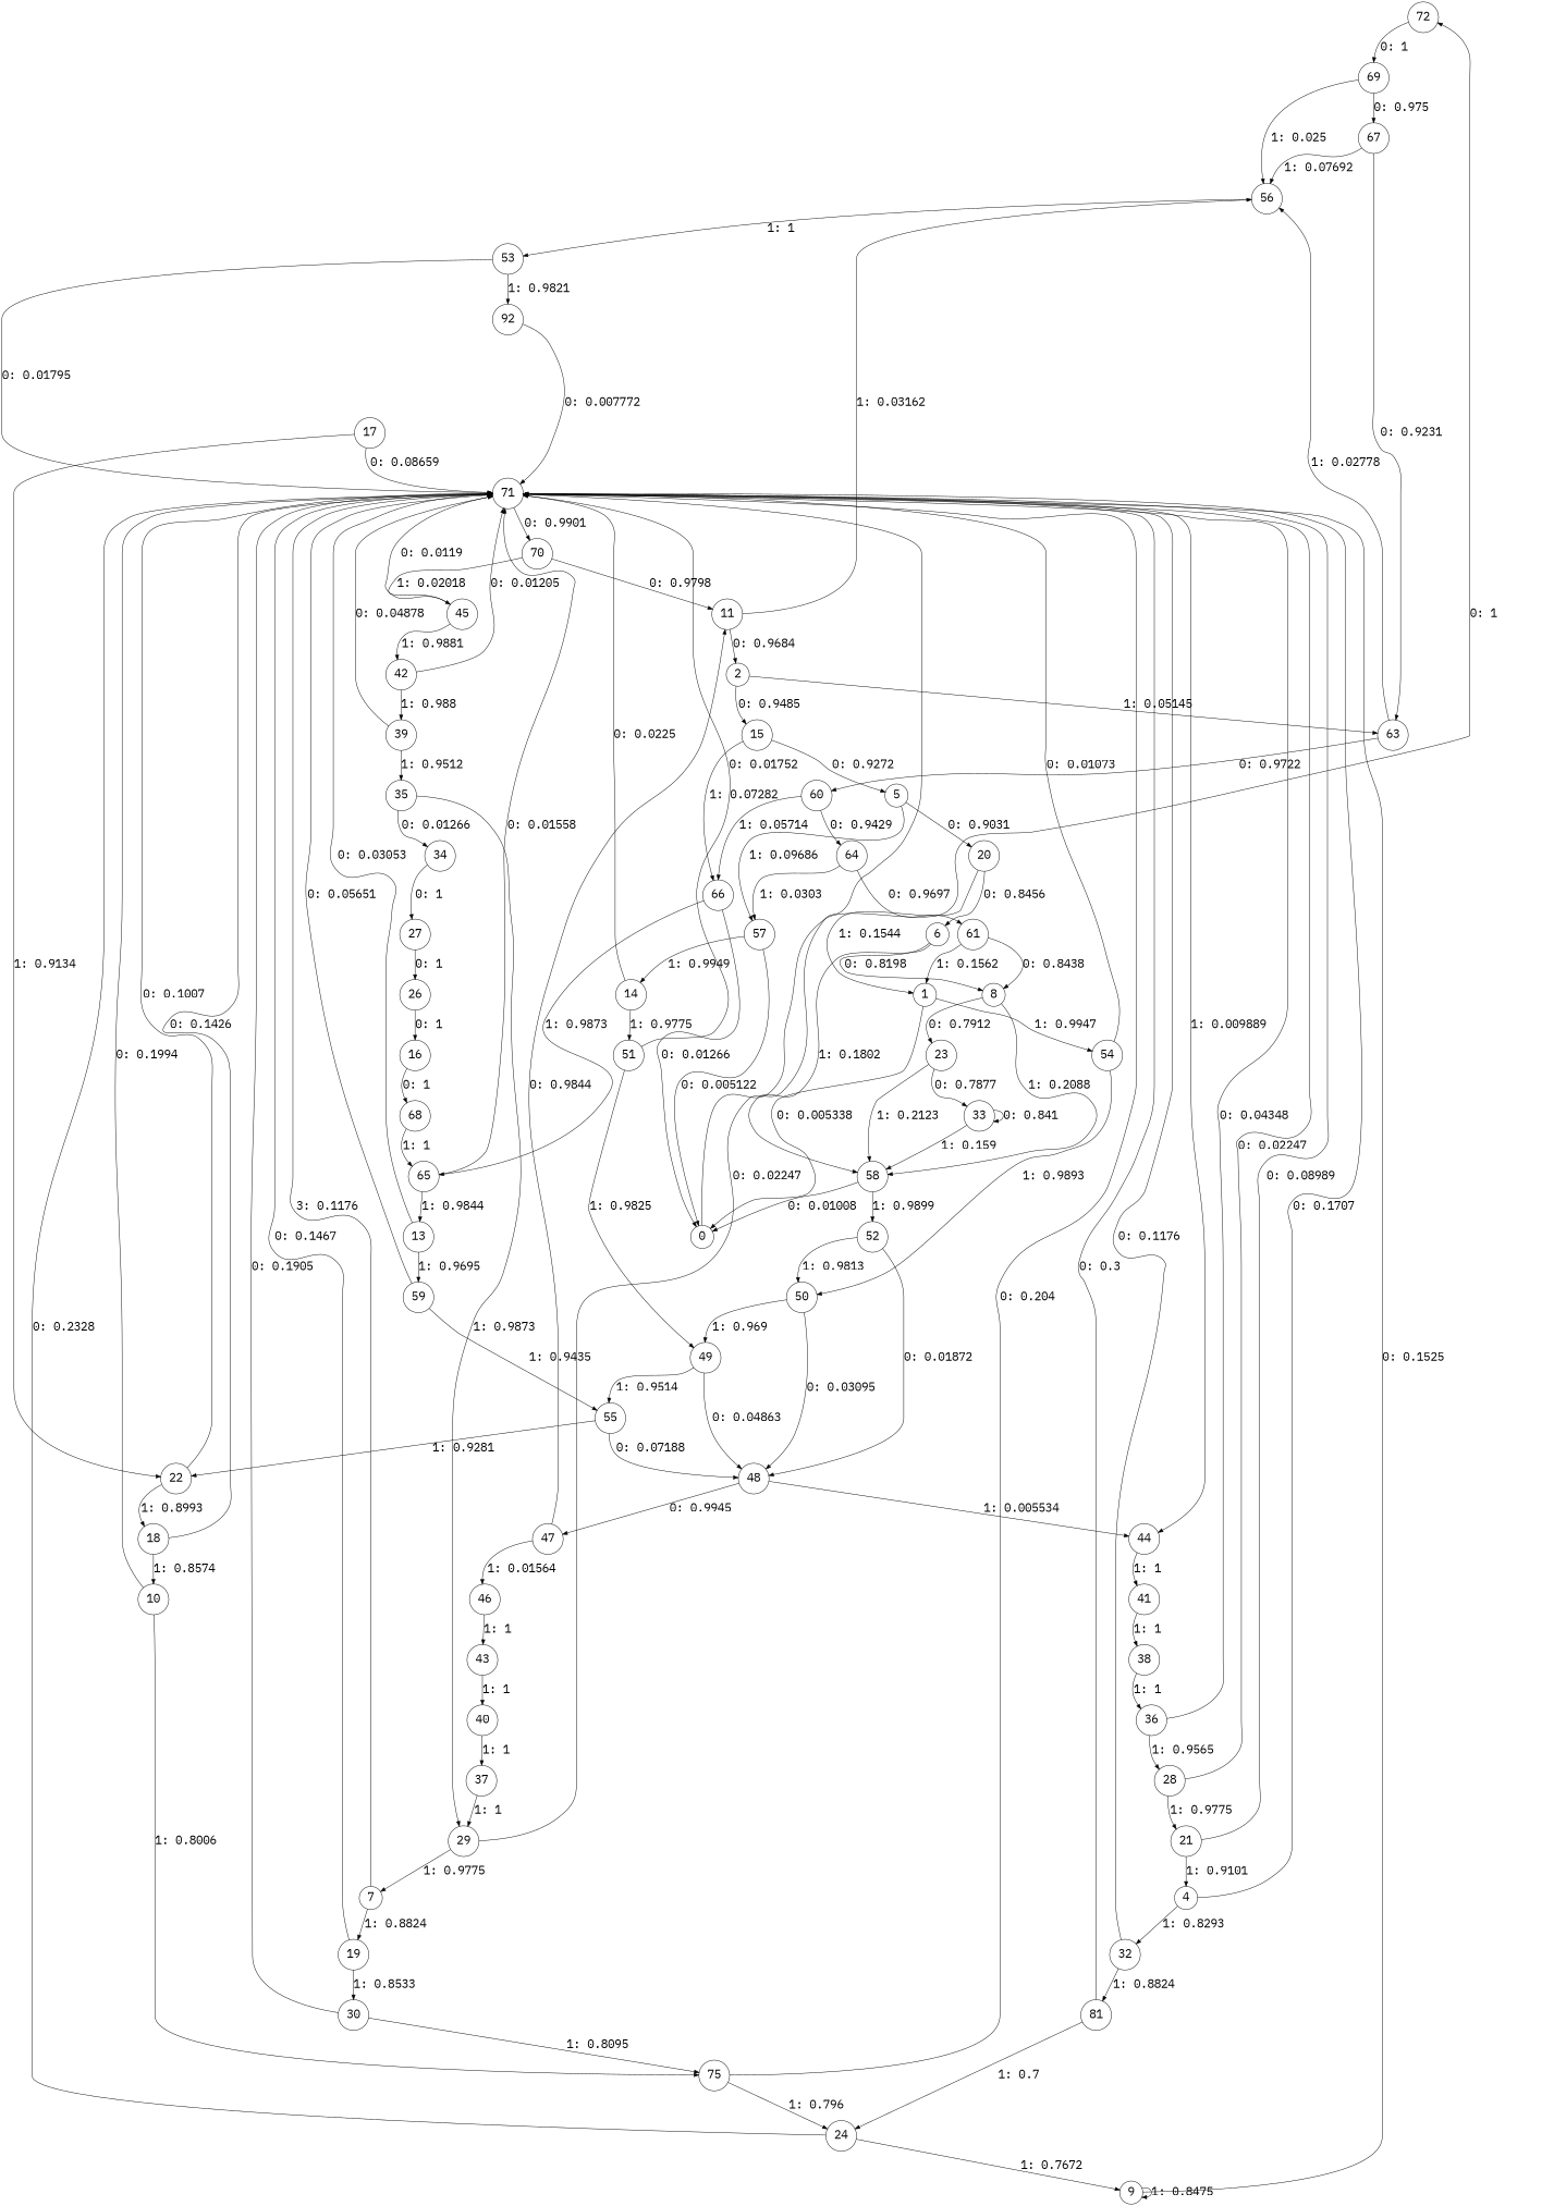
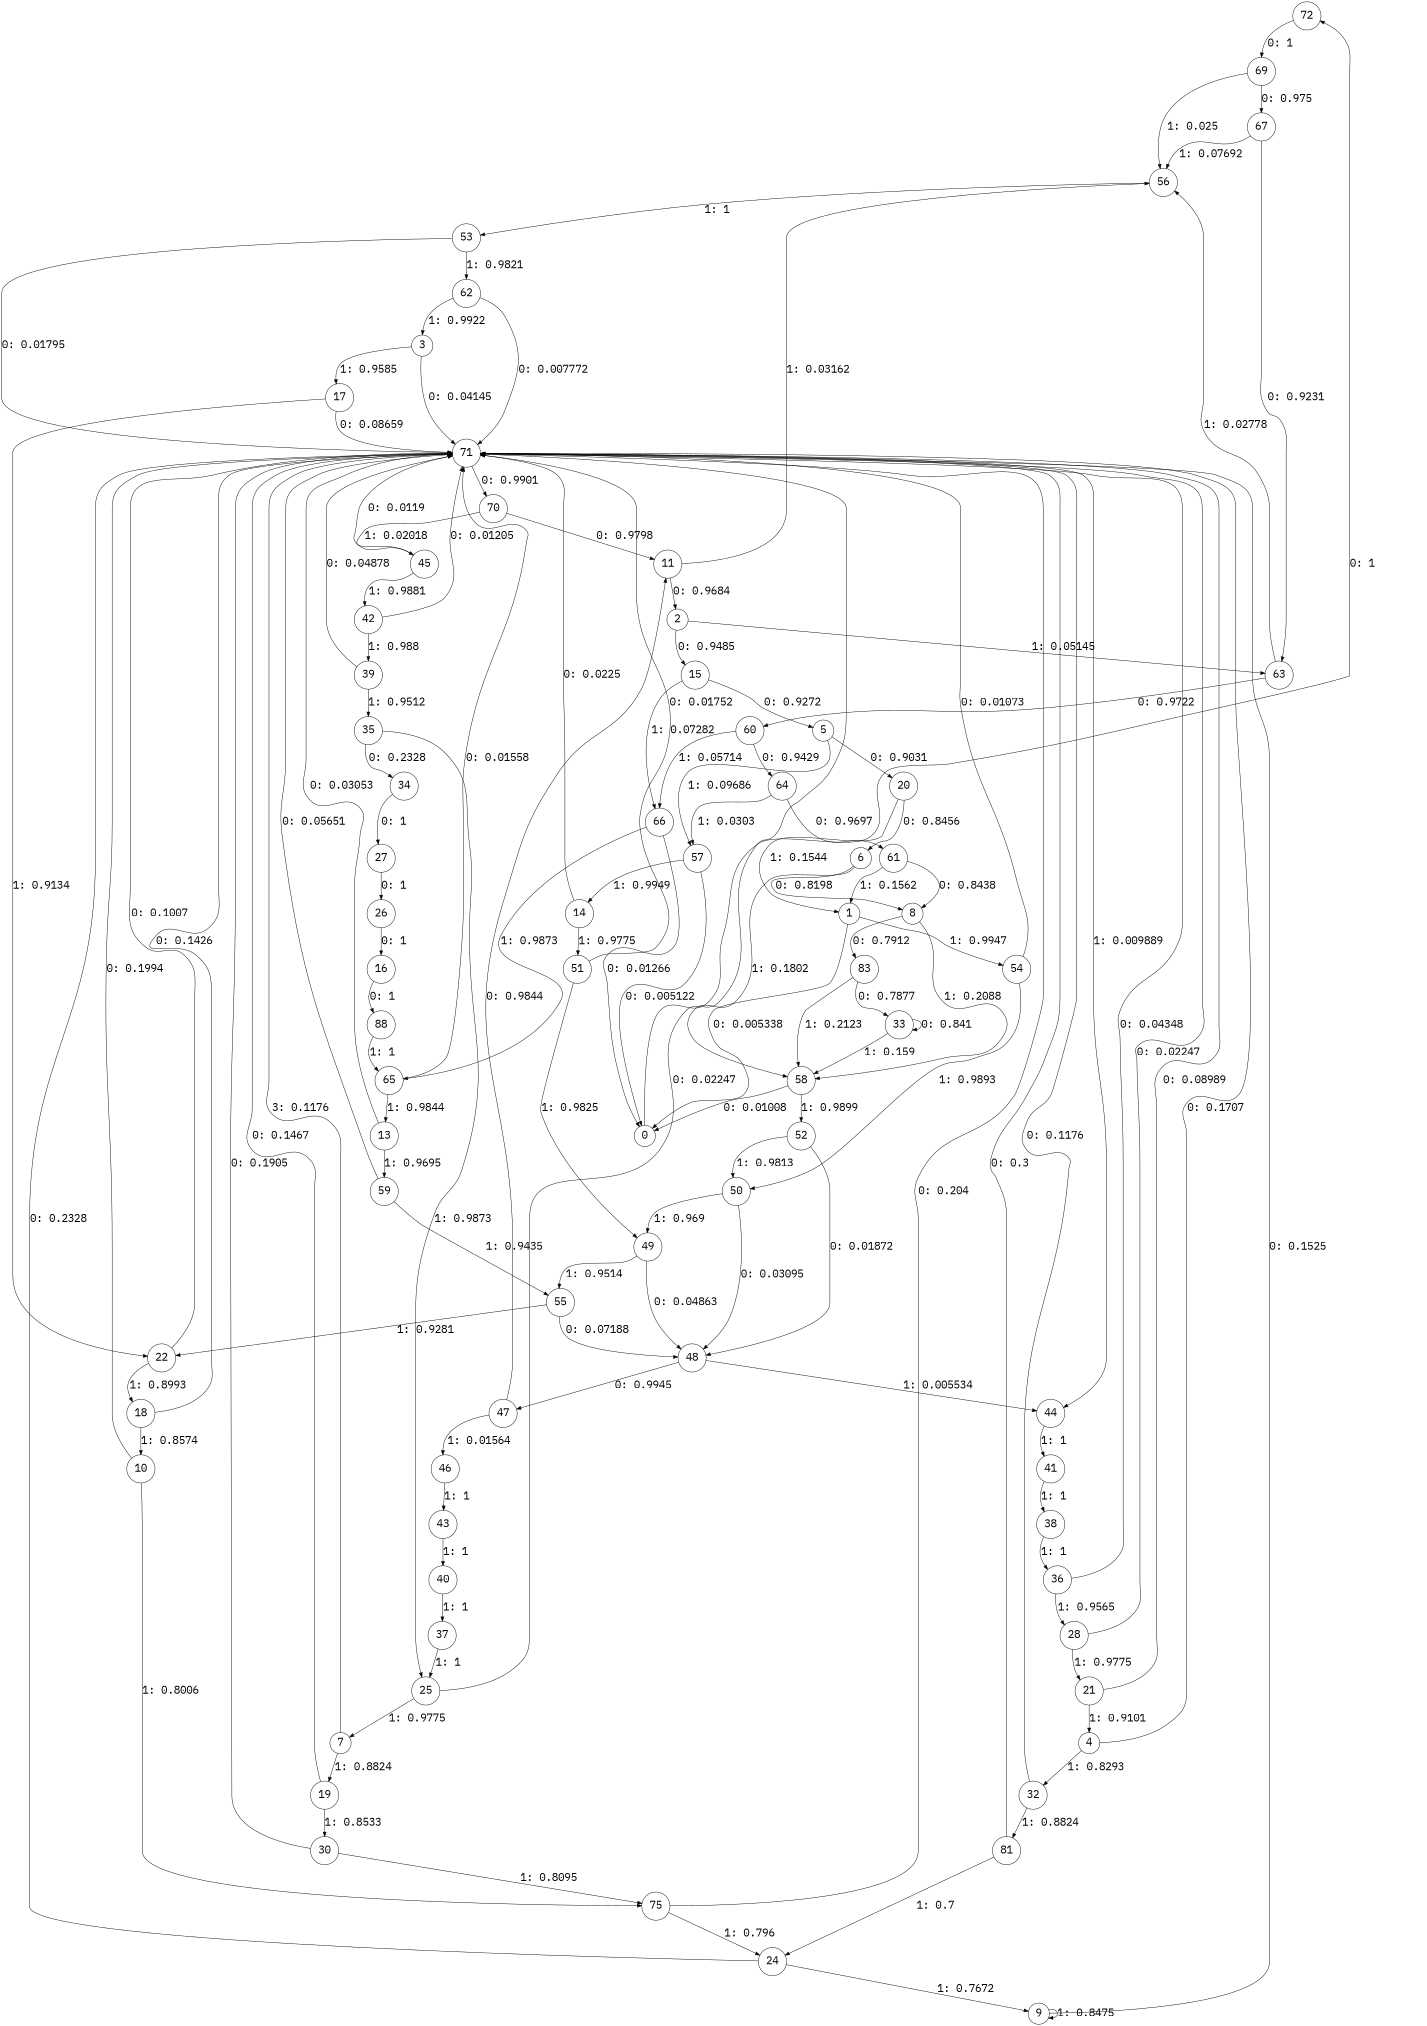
  digraph {
    fontname="IBM Plex Mono"
    node [fontname="IBM Plex Mono" fontsize=24 shape=circle]
    edge [fontname="IBM Plex Mono" fontsize=24]
    n1 [label=72]
    0
    69
    56
    67
    1
    54
    71
    50
    44
    70
    49
    48
    2
    15
    63
    5
    66
    53
    20
    57
    65
-   62 [label=92]
+   62
+   3
    17
    22
    41
    11
    45
    18
    4
    32
    n33 [label=81]
    24
    6
    14
    8
    58
    51
-   23
+   23 [label=83]
    52
    33
    7
    19
    30
    n46 [label=75]
    9
    10
    13
    59
    55
    16
-   68
+   68 [label=88]
    21
    26
    27
    28
-   29
+   29 [label=25]
    34
    35
    36
    37
    38
    39
    40
    42
    43
    46
    47
    60
    64
    61
    n1 -> 69 [label="0: 1        "]
    0 -> n1 [label="0: 1        "]
    69 -> 56 [label="1: 0.025    "]
    69 -> 67 [label="0: 0.975    "]
    56 -> 53 [label="1: 1        "]
    67 -> 56 [label="1: 0.07692  "]
    67 -> 63 [label="0: 0.9231   "]
    1 -> 0 [label="0: 0.005338  "]
    1 -> 54 [label="1: 0.9947   "]
    54 -> 71 [label="0: 0.01073  "]
    54 -> 50 [label="1: 0.9893   "]
    71 -> 44 [label="1: 0.009889  "]
    71 -> 70 [label="0: 0.9901   "]
    50 -> 49 [label="1: 0.969    "]
    50 -> 48 [label="0: 0.03095  "]
    44 -> 41 [label="1: 1        "]
    70 -> 11 [label="0: 0.9798   "]
    70 -> 45 [label="1: 0.02018  "]
    49 -> 48 [label="0: 0.04863  "]
    49 -> 55 [label="1: 0.9514   "]
    48 -> 44 [label="1: 0.005534  "]
    48 -> 47 [label="0: 0.9945   "]
    2 -> 15 [label="0: 0.9485   "]
    2 -> 63 [label="1: 0.05145  "]
    15 -> 5 [label="0: 0.9272   "]
    15 -> 66 [label="1: 0.07282  "]
    63 -> 56 [label="1: 0.02778  "]
    63 -> 60 [label="0: 0.9722   "]
    5 -> 20 [label="0: 0.9031   "]
    5 -> 57 [label="1: 0.09686  "]
    66 -> 0 [label="0: 0.01266  "]
    66 -> 65 [label="1: 0.9873   "]
    53 -> 71 [label="0: 0.01795  "]
    53 -> 62 [label="1: 0.9821   "]
    20 -> 1 [label="1: 0.1544   "]
    20 -> 6 [label="0: 0.8456   "]
    57 -> 0 [label="0: 0.005122  "]
    57 -> 14 [label="1: 0.9949   "]
    65 -> 71 [label="0: 0.01558  "]
    65 -> 13 [label="1: 0.9844   "]
    62 -> 71 [label="0: 0.007772  "]
+   62 -> 3 [label="1: 0.9922   "]
+   3 -> 71 [label="0: 0.04145  "]
+   3 -> 17 [label="1: 0.9585   "]
    17 -> 71 [label="0: 0.08659  "]
    17 -> 22 [label="1: 0.9134   "]
    22 -> 71 [label="0: 0.1007   "]
    22 -> 18 [label="1: 0.8993   "]
    41 -> 38 [label="1: 1        "]
    11 -> 56 [label="1: 0.03162  "]
    11 -> 2 [label="0: 0.9684   "]
    45 -> 71 [label="0: 0.0119   "]
    45 -> 42 [label="1: 0.9881   "]
    18 -> 71 [label="0: 0.1426   "]
    18 -> 10 [label="1: 0.8574   "]
    4 -> 71 [label="0: 0.1707   "]
    4 -> 32 [label="1: 0.8293   "]
    32 -> 71 [label="0: 0.1176   "]
    32 -> n33 [label="1: 0.8824   "]
    n33 -> 71 [label="0: 0.3      "]
    n33 -> 24 [label="1: 0.7      "]
    24 -> 71 [label="0: 0.2328   "]
    24 -> 9 [label="1: 0.7672   "]
    6 -> 8 [label="0: 0.8198   "]
    6 -> 58 [label="1: 0.1802   "]
    14 -> 71 [label="0: 0.0225   "]
    14 -> 51 [label="1: 0.9775   "]
    8 -> 58 [label="1: 0.2088   "]
    8 -> 23 [label="0: 0.7912   "]
    58 -> 0 [label="0: 0.01008  "]
    58 -> 52 [label="1: 0.9899   "]
    51 -> 71 [label="0: 0.01752  "]
    51 -> 49 [label="1: 0.9825   "]
    23 -> 58 [label="1: 0.2123   "]
    23 -> 33 [label="0: 0.7877   "]
    52 -> 50 [label="1: 0.9813   "]
    52 -> 48 [label="0: 0.01872  "]
    33 -> 58 [label="1: 0.159    "]
    33 -> 33 [label="0: 0.841    "]
    7 -> 71 [label="3: 0.1176   "]
    7 -> 19 [label="1: 0.8824   "]
    19 -> 71 [label="0: 0.1467   "]
    19 -> 30 [label="1: 0.8533   "]
    30 -> 71 [label="0: 0.1905   "]
    30 -> n46 [label="1: 0.8095   "]
    n46 -> 71 [label="0: 0.204    "]
    n46 -> 24 [label="1: 0.796    "]
    9 -> 71 [label="0: 0.1525   "]
    9 -> 9 [label="1: 0.8475   "]
    10 -> 71 [label="0: 0.1994   "]
    10 -> n46 [label="1: 0.8006   "]
    13 -> 71 [label="0: 0.03053  "]
    13 -> 59 [label="1: 0.9695   "]
    59 -> 71 [label="0: 0.05651  "]
    59 -> 55 [label="1: 0.9435   "]
    55 -> 48 [label="0: 0.07188  "]
    55 -> 22 [label="1: 0.9281   "]
    16 -> 68 [label="0: 1        "]
    68 -> 65 [label="1: 1        "]
    21 -> 71 [label="0: 0.08989  "]
    21 -> 4 [label="1: 0.9101   "]
    26 -> 16 [label="0: 1        "]
    27 -> 26 [label="0: 1        "]
    28 -> 71 [label="0: 0.02247  "]
    28 -> 21 [label="1: 0.9775   "]
    29 -> 71 [label="0: 0.02247  "]
    29 -> 7 [label="1: 0.9775   "]
    34 -> 27 [label="0: 1        "]
    35 -> 29 [label="1: 0.9873   "]
-   35 -> 34 [label="0: 0.01266  "]
+   35 -> 34 [label="0: 0.2328   "]
    36 -> 71 [label="0: 0.04348  "]
    36 -> 28 [label="1: 0.9565   "]
    37 -> 29 [label="1: 1        "]
    38 -> 36 [label="1: 1        "]
    39 -> 71 [label="0: 0.04878  "]
    39 -> 35 [label="1: 0.9512   "]
    40 -> 37 [label="1: 1        "]
    42 -> 71 [label="0: 0.01205  "]
    42 -> 39 [label="1: 0.988    "]
    43 -> 40 [label="1: 1        "]
    46 -> 43 [label="1: 1        "]
    47 -> 11 [label="0: 0.9844   "]
    47 -> 46 [label="1: 0.01564  "]
    60 -> 66 [label="1: 0.05714  "]
    60 -> 64 [label="0: 0.9429   "]
    64 -> 57 [label="1: 0.0303   "]
    64 -> 61 [label="0: 0.9697   "]
    61 -> 1 [label="1: 0.1562   "]
    61 -> 8 [label="0: 0.8438   "]
  }
